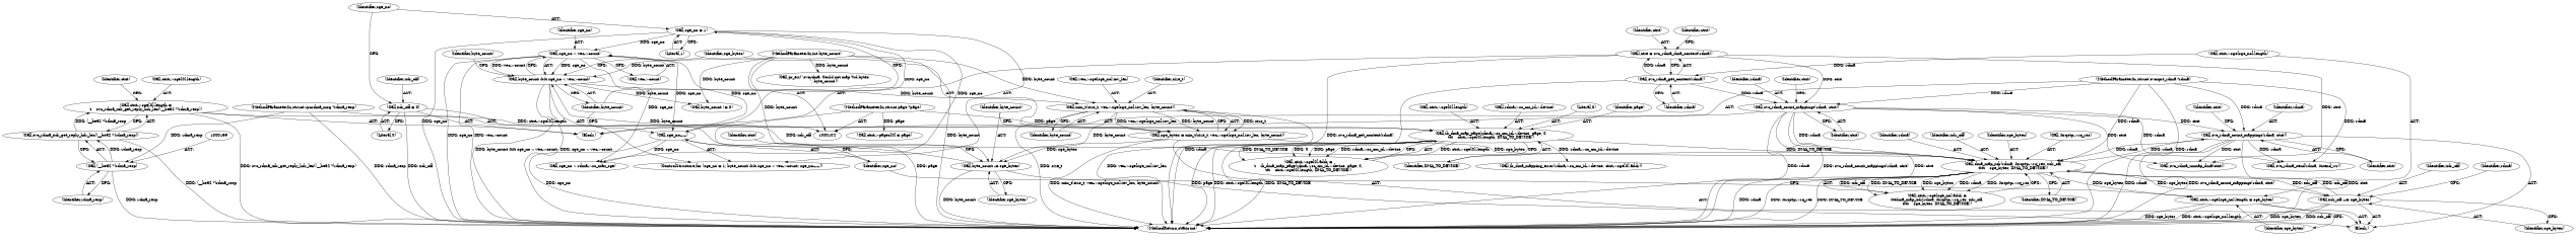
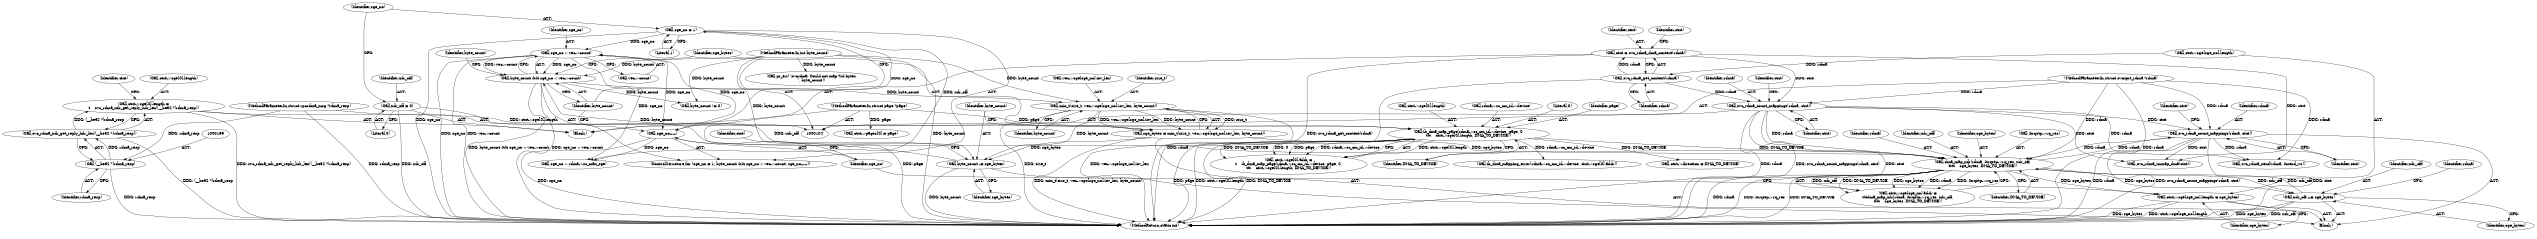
  digraph {
    n1 [label="(Call,ctxt->sge[sge_no].length = sge_bytes)"]
    n2 [label="(Block,)"]
    n3 [label="(MethodReturn,static int)"]
    n4 [label="(Identifier,sge_bytes)"]
    n5 [label="(Call,dma_map_xdr(rdma, &rqstp->rq_res, xdr_off,\n\t\t\t\t    sge_bytes, DMA_TO_DEVICE))"]
    n6 [label="(Call,svc_rdma_count_mappings(rdma, ctxt))"]
    n7 [label="(Call,xdr_off += sge_bytes)"]
    n8 [label="(Identifier,DMA_TO_DEVICE)"]
    n9 [label="(Call,ctxt->sge[sge_no].addr =\n\t\t\tdma_map_xdr(rdma, &rqstp->rq_res, xdr_off,\n\t\t\t\t    sge_bytes, DMA_TO_DEVICE))"]
    n10 [label="(Call,svc_rdma_send(rdma, &send_wr))"]
    n11 [label="(Call,svc_rdma_unmap_dma(ctxt))"]
    n12 [label="(Identifier,ctxt)"]
    n13 [label="(Identifier,sge_bytes)"]
    n14 [label="(MethodParameterIn,struct svcxprt_rdma *rdma)"]
    n15 [label="(Call,svc_rdma_count_mappings(rdma, ctxt))"]
    1000104
    n17 [label="(Identifier,ctxt)"]
    n18 [label="(Block,)"]
    n19 [label="(Call,svc_rdma_get_context(rdma))"]
    n20 [label="(Call,ctxt = svc_rdma_dma_context(rdma))"]
    n21 [label="(Identifier,rdma)"]
    n22 [label="(Call,xdr_off = 0)"]
    n23 [label="(Literal,0)"]
    n24 [label="(Call,sge_bytes = min_t(size_t, vec->sge[sge_no].iov_len, byte_count))"]
    n25 [label="(Call,min_t(size_t, vec->sge[sge_no].iov_len, byte_count))"]
    n26 [label="(Call,byte_count -= sge_bytes)"]
    n27 [label="(Identifier,byte_count)"]
    n28 [label="(Call,byte_count && sge_no < vec->count)"]
    n29 [label="(Identifier,sge_bytes)"]
    n30 [label="(Call,sge_no < vec->count)"]
    n31 [label="(Call,byte_count != 0)"]
    n32 [label="(Identifier,byte_count)"]
    n33 [label="(ControlStructure,for (sge_no = 1; byte_count && sge_no < vec->count; sge_no++))"]
    n34 [label="(Call,sge_no++)"]
    n35 [label="(Call,sge_no > rdma->sc_max_sge)"]
    n36 [label="(Call,vec->count)"]
    n37 [label="(Call,sge_no = 1)"]
    n38 [label="(MethodParameterIn,int byte_count)"]
    n39 [label="(Call,pr_err(\"svcrdma: Could not map %d bytes\n\", byte_count))"]
    n40 [label="(Identifier,sge_no)"]
    n41 [label="(Literal,1)"]
    n42 [label="(Call,ib_dma_map_page(rdma->sc_cm_id->device, page, 0,\n\t\t\t    ctxt->sge[0].length, DMA_TO_DEVICE))"]
+   n43 [label="(Call,ctxt->direction = DMA_TO_DEVICE)"]
    n44 [label="(Call,ctxt->sge[0].addr =\n\t    ib_dma_map_page(rdma->sc_cm_id->device, page, 0,\n\t\t\t    ctxt->sge[0].length, DMA_TO_DEVICE))"]
    n45 [label="(Identifier,DMA_TO_DEVICE)"]
    n46 [label="(Call,ib_dma_mapping_error(rdma->sc_cm_id->device, ctxt->sge[0].addr))"]
    n47 [label="(MethodParameterIn,struct page *page)"]
    n48 [label="(Call,ctxt->pages[0] = page)"]
    n49 [label="(Call,ctxt->sge[0].length =\n\t    svc_rdma_xdr_get_reply_hdr_len((__be32 *)rdma_resp))"]
    n50 [label="(Call,svc_rdma_xdr_get_reply_hdr_len((__be32 *)rdma_resp))"]
    n51 [label="(Call,(__be32 *)rdma_resp)"]
    n52 [label="(Identifier,rdma_resp)"]
    n53 [label="(MethodParameterIn,struct rpcrdma_msg *rdma_resp)"]
    n54 [label="(Identifier,xdr_off)"]
    n55 [label="(Identifier,rdma)"]
    n56 [label="(Identifier,xdr_off)"]
    n57 [label="(Identifier,rdma)"]
    n58 [label="(Identifier,ctxt)"]
    n59 [label="(Identifier,ctxt)"]
    n60 [label="(Identifier,sge_bytes)"]
    n61 [label="(Identifier,rdma)"]
    n62 [label="(Call,ctxt->sge[0].length)"]
    n63 [label="(Identifier,xdr_off)"]
    n64 [label="(Call,rdma->sc_cm_id->device)"]
    n65 [label="(Identifier,byte_count)"]
    n66 [label="(Literal,0)"]
    n67 [label="(Identifier,ctxt)"]
    n68 [label="(Call,&rqstp->rq_res)"]
    n69 [label="(Identifier,ctxt)"]
    n70 [label="(Identifier,page)"]
    n71 [label="(Identifier,ctxt)"]
    n72 [label="(Identifier,sge_bytes)"]
    n73 [label="(Call,ctxt->sge[sge_no].length)"]
    n74 [label="(Identifier,byte_count)"]
    n75 [label="(Identifier,sge_no)"]
    n76 [label="(Call,ctxt->sge[0].length)"]
    n77 [label="(Identifier,sge_no)"]
    n78 [label="(Identifier,rdma)"]
    n79 [label="(Identifier,size_t)"]
    n80 [label="(Identifier,ctxt)"]
    n81 [label="(Call,vec->sge[sge_no].iov_len)"]
    1000169
    n1 -> n2 [label="AST: "]
    n1 -> n3 [label="DDG: sge_bytes"]
    n1 -> n3 [label="DDG: ctxt->sge[sge_no].length"]
    n1 -> n4 [label="CFG: "]
    n4 -> n1 [label="AST: "]
    n5 -> n1 [label="DDG: sge_bytes"]
    n5 -> n3 [label="DDG: rdma"]
    n5 -> n3 [label="DDG: &rqstp->rq_res"]
    n5 -> n3 [label="DDG: DMA_TO_DEVICE"]
    n5 -> n6 [label="DDG: rdma"]
    n5 -> n7 [label="DDG: sge_bytes"]
    n5 -> n7 [label="DDG: xdr_off"]
    n5 -> n8 [label="CFG: "]
    n5 -> n9 [label="AST: "]
    n5 -> n9 [label="DDG: xdr_off"]
    n5 -> n9 [label="DDG: DMA_TO_DEVICE"]
    n5 -> n9 [label="DDG: sge_bytes"]
    n5 -> n9 [label="DDG: rdma"]
    n5 -> n9 [label="DDG: &rqstp->rq_res"]
    n6 -> n2 [label="AST: "]
    n6 -> n3 [label="DDG: rdma"]
    n6 -> n3 [label="DDG: svc_rdma_count_mappings(rdma, ctxt)"]
    n6 -> n3 [label="DDG: ctxt"]
    n6 -> n5 [label="DDG: rdma"]
    n6 -> n10 [label="DDG: rdma"]
    n6 -> n11 [label="DDG: ctxt"]
    n6 -> n12 [label="CFG: "]
    n7 -> n2 [label="AST: "]
    n7 -> n3 [label="DDG: sge_bytes"]
    n7 -> n3 [label="DDG: xdr_off"]
    n7 -> n5 [label="DDG: xdr_off"]
    n7 -> n13 [label="CFG: "]
    n8 -> n5 [label="AST: "]
    n9 -> n5 [label="CFG: "]
    n12 -> n6 [label="AST: "]
    n13 -> n7 [label="AST: "]
    n14 -> n3 [label="DDG: rdma"]
    n14 -> n5 [label="DDG: rdma"]
    n14 -> n6 [label="DDG: rdma"]
    n14 -> n10 [label="DDG: rdma"]
    n14 -> n15 [label="DDG: rdma"]
    n14 -> 1000104 [label="AST: "]
    n15 -> n3 [label="DDG: svc_rdma_count_mappings(rdma, ctxt)"]
    n15 -> n3 [label="DDG: ctxt"]
    n15 -> n3 [label="DDG: rdma"]
    n15 -> n5 [label="DDG: rdma"]
    n15 -> n6 [label="DDG: ctxt"]
    n15 -> n10 [label="DDG: rdma"]
    n15 -> n11 [label="DDG: ctxt"]
    n15 -> n17 [label="CFG: "]
    n15 -> n18 [label="AST: "]
    n17 -> n15 [label="AST: "]
    n19 -> n3 [label="DDG: rdma"]
    n19 -> n15 [label="DDG: rdma"]
    n19 -> n20 [label="AST: "]
    n19 -> n20 [label="DDG: rdma"]
    n19 -> n21 [label="CFG: "]
    n20 -> n3 [label="DDG: svc_rdma_get_context(rdma)"]
    n20 -> n11 [label="DDG: ctxt"]
    n20 -> n15 [label="DDG: ctxt"]
    n20 -> n18 [label="AST: "]
    n20 -> n19 [label="CFG: "]
    n21 -> n19 [label="AST: "]
    n22 -> n3 [label="DDG: xdr_off"]
    n22 -> n5 [label="DDG: xdr_off"]
    n22 -> n18 [label="AST: "]
    n22 -> n23 [label="CFG: "]
    n23 -> n22 [label="AST: "]
    n24 -> n2 [label="AST: "]
    n24 -> n3 [label="DDG: min_t(size_t, vec->sge[sge_no].iov_len, byte_count)"]
    n24 -> n5 [label="DDG: sge_bytes"]
    n24 -> n25 [label="CFG: "]
    n24 -> n26 [label="DDG: sge_bytes"]
    n25 -> n3 [label="DDG: vec->sge[sge_no].iov_len"]
    n25 -> n3 [label="DDG: size_t"]
    n25 -> n24 [label="AST: "]
    n25 -> n24 [label="DDG: size_t"]
    n25 -> n24 [label="DDG: vec->sge[sge_no].iov_len"]
    n25 -> n24 [label="DDG: byte_count"]
    n25 -> n26 [label="DDG: byte_count"]
    n25 -> n27 [label="CFG: "]
    n26 -> n2 [label="AST: "]
    n26 -> n3 [label="DDG: byte_count"]
    n26 -> n28 [label="DDG: byte_count"]
    n26 -> n29 [label="CFG: "]
    n27 -> n25 [label="AST: "]
    n28 -> n3 [label="DDG: byte_count && sge_no < vec->count"]
    n28 -> n3 [label="DDG: sge_no < vec->count"]
    n28 -> n25 [label="DDG: byte_count"]
    n28 -> n30 [label="CFG: "]
    n28 -> n31 [label="DDG: byte_count"]
    n28 -> n32 [label="CFG: "]
    n28 -> n33 [label="AST: "]
    n29 -> n26 [label="AST: "]
    n30 -> n3 [label="DDG: sge_no"]
    n30 -> n3 [label="DDG: vec->count"]
    n30 -> n28 [label="AST: "]
    n30 -> n28 [label="DDG: sge_no"]
    n30 -> n28 [label="DDG: vec->count"]
    n30 -> n34 [label="DDG: sge_no"]
    n30 -> n35 [label="DDG: sge_no"]
    n30 -> n36 [label="CFG: "]
    n32 -> n28 [label="AST: "]
    n32 -> n34 [label="CFG: "]
    n32 -> n37 [label="CFG: "]
    n34 -> n3 [label="DDG: sge_no"]
    n34 -> n30 [label="DDG: sge_no"]
    n34 -> n33 [label="AST: "]
    n34 -> n35 [label="DDG: sge_no"]
    n34 -> n40 [label="CFG: "]
    n36 -> n30 [label="AST: "]
    n37 -> n3 [label="DDG: sge_no"]
    n37 -> n30 [label="DDG: sge_no"]
    n37 -> n33 [label="AST: "]
    n37 -> n34 [label="DDG: sge_no"]
-   n37 -> n35 [label="DDG: sge_no"]
+   n37 -> n35 [label="DDG: xdr_off"]
    n37 -> n41 [label="CFG: "]
    n38 -> n3 [label="DDG: byte_count"]
    n38 -> 1000104 [label="AST: "]
    n38 -> n25 [label="DDG: byte_count"]
    n38 -> n26 [label="DDG: byte_count"]
    n38 -> n28 [label="DDG: byte_count"]
    n38 -> n31 [label="DDG: byte_count"]
    n38 -> n39 [label="DDG: byte_count"]
    n40 -> n1 [label="CFG: "]
    n40 -> n34 [label="AST: "]
    n41 -> n37 [label="AST: "]
    n42 -> n3 [label="DDG: ctxt->sge[0].length"]
    n42 -> n3 [label="DDG: DMA_TO_DEVICE"]
    n42 -> n3 [label="DDG: page"]
    n42 -> n5 [label="DDG: DMA_TO_DEVICE"]
+   n42 -> n43 [label="DDG: DMA_TO_DEVICE"]
    n42 -> n44 [label="AST: "]
    n42 -> n44 [label="DDG: ctxt->sge[0].length"]
    n42 -> n44 [label="DDG: DMA_TO_DEVICE"]
    n42 -> n44 [label="DDG: 0"]
    n42 -> n44 [label="DDG: page"]
    n42 -> n44 [label="DDG: rdma->sc_cm_id->device"]
    n42 -> n45 [label="CFG: "]
    n42 -> n46 [label="DDG: rdma->sc_cm_id->device"]
    n44 -> n42 [label="CFG: "]
    n45 -> n42 [label="AST: "]
    n47 -> n3 [label="DDG: page"]
    n47 -> 1000104 [label="AST: "]
    n47 -> n42 [label="DDG: page"]
    n47 -> n48 [label="DDG: page"]
    n49 -> n3 [label="DDG: svc_rdma_xdr_get_reply_hdr_len((__be32 *)rdma_resp)"]
    n49 -> n18 [label="AST: "]
    n49 -> n42 [label="DDG: ctxt->sge[0].length"]
    n49 -> n50 [label="CFG: "]
    n50 -> n3 [label="DDG: (__be32 *)rdma_resp"]
    n50 -> n49 [label="AST: "]
    n50 -> n49 [label="DDG: (__be32 *)rdma_resp"]
    n50 -> n51 [label="CFG: "]
    n51 -> n3 [label="DDG: rdma_resp"]
    n51 -> n50 [label="AST: "]
    n51 -> n50 [label="DDG: rdma_resp"]
    n51 -> n52 [label="CFG: "]
    n52 -> n51 [label="AST: "]
    n53 -> n3 [label="DDG: rdma_resp"]
    n53 -> 1000104 [label="AST: "]
    n53 -> n51 [label="DDG: rdma_resp"]
    n54 -> n22 [label="AST: "]
    n55 -> n7 [label="CFG: "]
    n56 -> n5 [label="AST: "]
    n57 -> n15 [label="AST: "]
    n58 -> n49 [label="CFG: "]
    n59 -> n26 [label="CFG: "]
    n60 -> n5 [label="AST: "]
    n61 -> n6 [label="AST: "]
    n62 -> n49 [label="AST: "]
    n63 -> n7 [label="AST: "]
    n64 -> n42 [label="AST: "]
    n65 -> n28 [label="CFG: "]
    n66 -> n42 [label="AST: "]
    n67 -> n20 [label="AST: "]
    n68 -> n5 [label="AST: "]
    n69 -> n6 [label="CFG: "]
    n70 -> n42 [label="AST: "]
    n71 -> n15 [label="CFG: "]
    n72 -> n24 [label="AST: "]
    n72 -> n28 [label="CFG: "]
    n73 -> n1 [label="AST: "]
    n73 -> n19 [label="DDG: rdma"]
    n74 -> n24 [label="CFG: "]
    n74 -> n26 [label="AST: "]
    n75 -> n30 [label="AST: "]
    n76 -> n42 [label="AST: "]
    n77 -> n22 [label="CFG: "]
    n77 -> n37 [label="AST: "]
    n78 -> n5 [label="AST: "]
    n79 -> n25 [label="AST: "]
    n80 -> n20 [label="CFG: "]
    n81 -> n25 [label="AST: "]
    1000169 -> n51 [label="AST: "]
  }
